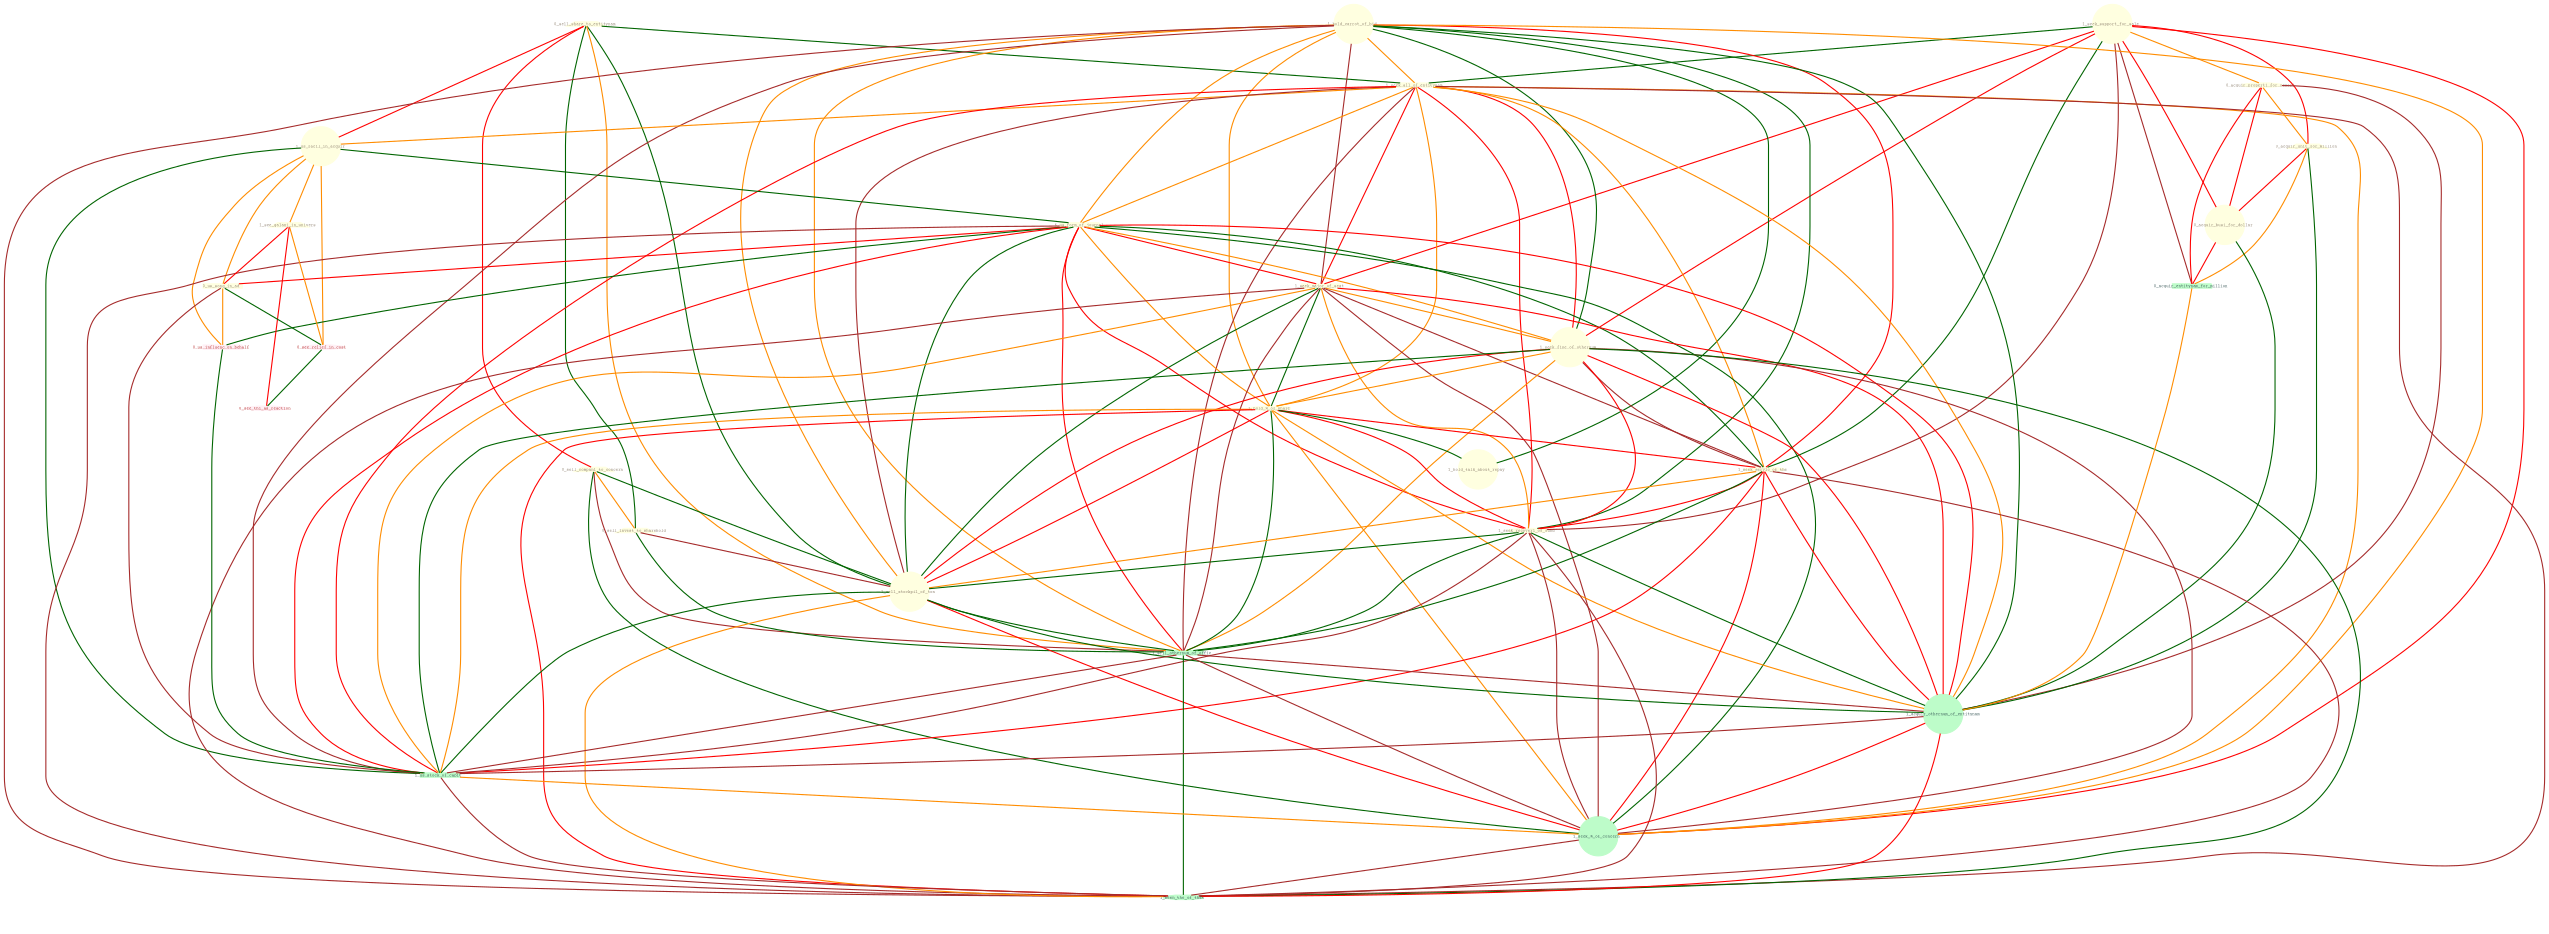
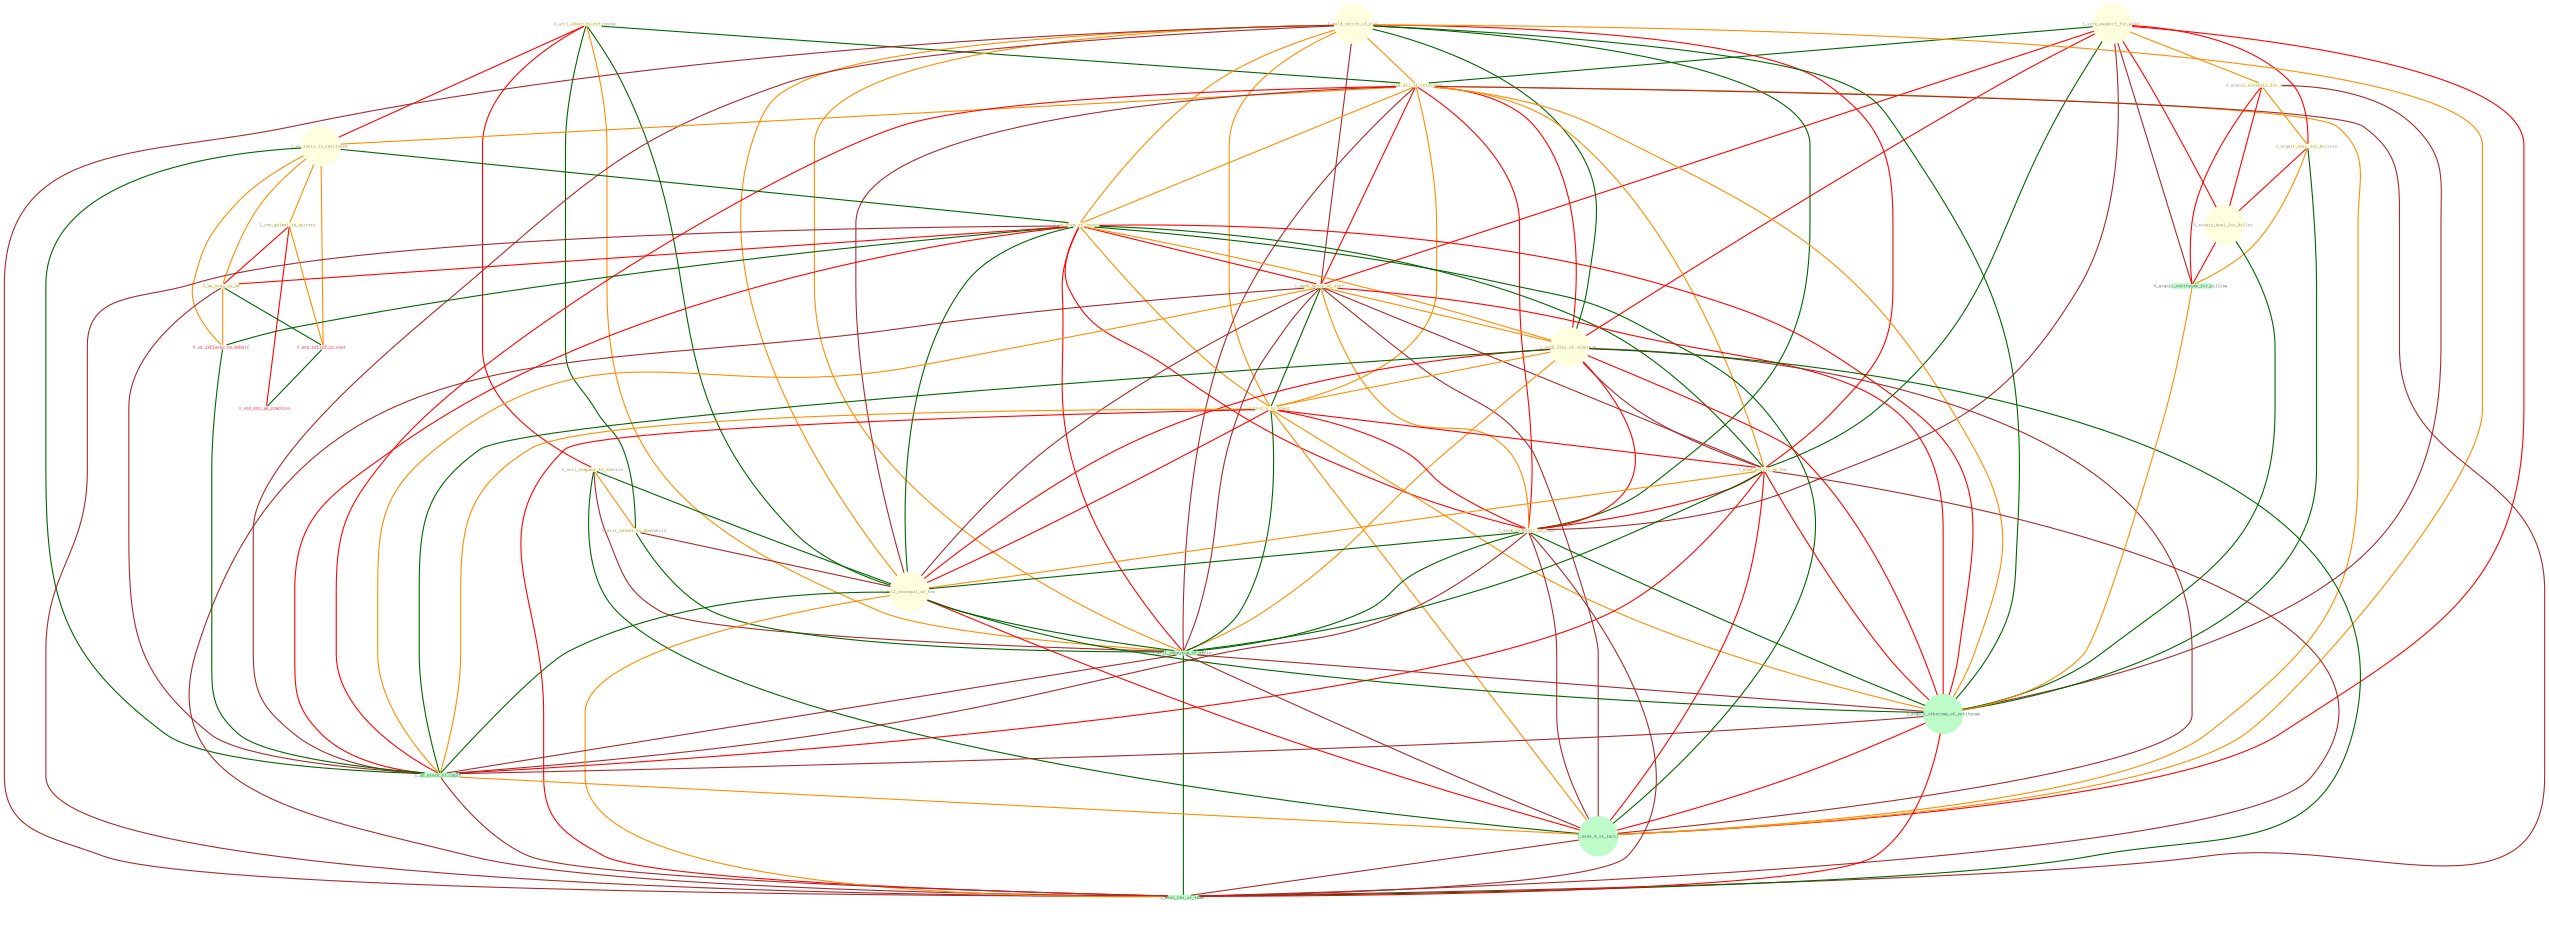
  graph {
    fontname="Courier Prime"
    node [color="#ffffe0" fixedsize=true fontcolor="#8b7d6b" fontname="Courier Prime" fontsize=4 shape=circle style=filled]
    edge [color=red fontname="Courier Prime" w=1]
    "0_sell_share_to_entitynam " [height=.06 shape=trapezium width=.5]
    "1_seek_support_for_sale " [height=.06 width=.5]
    "1_hold_carrot_of_bid " [height=.06 width=.5]
    "1_seek_all_of_entitynam " [height=.06 shape=note width=.5]
-   "1_us_facil_in_entitynam " [height=.06 width=.5 label="1_us_facil_in_acquir"]
-   "1_us_form_of_journal " [height=.06 shape=note width=.5 label="6_us_form_of_journal"]
+   "1_us_facil_in_entitynam " [height=.06 width=.5]
+   "1_us_form_of_journal " [height=.06 shape=note width=.5]
    "0_sell_compani_to_concern " [height=.06 shape=trapezium width=.5]
    "1_see_galaxi_in_univers " [height=.06 shape=trapezium width=.5]
    "0_acquir_properti_for_resort " [height=.06 shape=octagon width=.5]
    "0_us_song_in_ad " [height=.06 shape=note width=.5]
    "1_seek_major_of_seat " [height=.06 shape=note width=.5]
    "0_sell_invest_to_sharehold " [height=.06 shape=trapezium width=.5]
    "0_acquir_unit_for_million " [height=.06 shape=trapezium width=.5]
    "0_acquir_busi_for_dollar " [height=.06 width=.5]
    "1_seek_fine_of_othernum " [height=.06 width=.5]
    "1_hold_%_of_share " [height=.06 shape=octagon width=.5]
    "1_seek_servic_of_the " [height=.06 shape=octagon width=.5]
    "1_seek_recoveri_of_fund " [height=.06 shape=octagon width=.5]
-   "1_hold_talk_about_repay " [height=.06 width=.5]
    "1_sell_stockpil_of_ton " [height=.06 width=.5]
    "0_us_influenc_on_behalf " [color="#fff0f5" fontcolor="#b22222" height=.06 shape=note width=.5]
    "0_see_relief_in_cost " [color="#fff0f5" fontcolor="#b22222" height=.06 shape=octagon width=.5]
    "0_see_thi_as_reaction " [color="#fff0f5" fontcolor="#b22222" height=.06 shape=octagon width=.5]
    "1_sell_othernum_of_offic " [color="#BDFCC9" fontcolor="#2f4f4f" height=.06 shape=note width=.5]
    "0_acquir_entitynam_for_million " [color="#BDFCC9" fontcolor="#2f4f4f" height=.06 shape=note width=.5]
-   "1_seek_%_of_concern " [color="#BDFCC9" fontcolor="#2f4f4f" height=.06 width=.5]
+   "1_seek_%_of_concern " [color="#BDFCC9" fontcolor="#2f4f4f" height=.06 width=.5 label="1_seek_%_of_facil"]
    n27 [color="#BDFCC9" fontcolor="#2f4f4f" height=.06 label="1_acquir_othernum_of_entitynam" width=.5]
    "1_us_stock_of_capit " [color="#BDFCC9" fontcolor="#2f4f4f" height=.06 shape=note width=.5]
    "1_seen_the_of_that " [color="#BDFCC9" fontcolor="#2f4f4f" height=.06 shape=octagon width=.5]
    subgraph sub_1 {
      "0_sell_share_to_entitynam "
      "1_seek_support_for_sale "
      "1_hold_carrot_of_bid "
      "1_seek_all_of_entitynam "
      "1_us_facil_in_entitynam "
      "1_us_form_of_journal "
      "0_sell_compani_to_concern "
      "1_see_galaxi_in_univers "
      "0_acquir_properti_for_resort "
      "0_us_song_in_ad "
      "1_seek_major_of_seat "
      "0_sell_invest_to_sharehold "
      "0_acquir_unit_for_million "
      "0_acquir_busi_for_dollar "
      "1_seek_fine_of_othernum "
      "1_hold_%_of_share "
      "1_seek_servic_of_the "
      "1_seek_recoveri_of_fund "
-     "1_hold_talk_about_repay "
      "1_sell_stockpil_of_ton "
    }
    subgraph sub_2 {
      "0_us_influenc_on_behalf "
      "0_see_relief_in_cost "
      "0_see_thi_as_reaction "
    }
    "0_sell_share_to_entitynam " -- "1_seek_all_of_entitynam " [color=darkgreen]
    "0_sell_share_to_entitynam " -- "1_us_facil_in_entitynam "
    "0_sell_share_to_entitynam " -- "0_sell_compani_to_concern " [w=2]
    "0_sell_share_to_entitynam " -- "0_sell_invest_to_sharehold " [color=darkgreen w=2]
    "0_sell_share_to_entitynam " -- "1_sell_stockpil_of_ton " [color=darkgreen]
    "0_sell_share_to_entitynam " -- "1_sell_othernum_of_offic " [color=darkorange]
    "1_seek_support_for_sale " -- "1_seek_all_of_entitynam " [color=darkgreen]
    "1_seek_support_for_sale " -- "0_acquir_properti_for_resort " [color=darkorange]
    "1_seek_support_for_sale " -- "1_seek_major_of_seat "
    "1_seek_support_for_sale " -- "0_acquir_unit_for_million "
    "1_seek_support_for_sale " -- "0_acquir_busi_for_dollar "
    "1_seek_support_for_sale " -- "1_seek_fine_of_othernum "
    "1_seek_support_for_sale " -- "1_seek_servic_of_the " [color=darkgreen]
    "1_seek_support_for_sale " -- "1_seek_recoveri_of_fund " [color=brown]
    "1_seek_support_for_sale " -- "0_acquir_entitynam_for_million " [color=brown]
    "1_seek_support_for_sale " -- "1_seek_%_of_concern "
    "1_hold_carrot_of_bid " -- "1_seek_all_of_entitynam " [color=darkorange]
    "1_hold_carrot_of_bid " -- "1_us_form_of_journal " [color=darkorange]
    "1_hold_carrot_of_bid " -- "1_seek_major_of_seat " [color=brown]
    "1_hold_carrot_of_bid " -- "1_seek_fine_of_othernum " [color=darkgreen]
    "1_hold_carrot_of_bid " -- "1_hold_%_of_share " [color=darkorange w=2]
    "1_hold_carrot_of_bid " -- "1_seek_servic_of_the "
    "1_hold_carrot_of_bid " -- "1_seek_recoveri_of_fund " [color=darkgreen]
-   "1_hold_carrot_of_bid " -- "1_hold_talk_about_repay " [color=darkgreen]
    "1_hold_carrot_of_bid " -- "1_sell_stockpil_of_ton " [color=darkorange]
    "1_hold_carrot_of_bid " -- "1_sell_othernum_of_offic " [color=darkorange]
    "1_hold_carrot_of_bid " -- "1_seek_%_of_concern " [color=darkorange]
    "1_hold_carrot_of_bid " -- n27 [color=darkgreen]
    "1_hold_carrot_of_bid " -- "1_us_stock_of_capit " [color=brown]
    "1_hold_carrot_of_bid " -- "1_seen_the_of_that " [color=brown]
    "1_seek_all_of_entitynam " -- "1_us_facil_in_entitynam " [color=darkorange]
    "1_seek_all_of_entitynam " -- "1_us_form_of_journal " [color=darkorange]
    "1_seek_all_of_entitynam " -- "1_seek_major_of_seat " [w=2]
    "1_seek_all_of_entitynam " -- "1_seek_fine_of_othernum " [w=2]
    "1_seek_all_of_entitynam " -- "1_hold_%_of_share " [color=darkorange]
    "1_seek_all_of_entitynam " -- "1_seek_servic_of_the " [color=darkorange w=2]
    "1_seek_all_of_entitynam " -- "1_seek_recoveri_of_fund " [w=2]
    "1_seek_all_of_entitynam " -- "1_sell_stockpil_of_ton " [color=brown]
    "1_seek_all_of_entitynam " -- "1_sell_othernum_of_offic " [color=brown]
    "1_seek_all_of_entitynam " -- "1_seek_%_of_concern " [color=darkorange w=2]
    "1_seek_all_of_entitynam " -- n27 [color=darkorange]
    "1_seek_all_of_entitynam " -- "1_us_stock_of_capit "
    "1_seek_all_of_entitynam " -- "1_seen_the_of_that " [color=brown]
    "1_us_facil_in_entitynam " -- "1_us_form_of_journal " [color=darkgreen]
    "1_us_facil_in_entitynam " -- "1_see_galaxi_in_univers " [color=darkorange]
    "1_us_facil_in_entitynam " -- "0_us_song_in_ad " [color=darkorange w=2]
    "1_us_facil_in_entitynam " -- "0_us_influenc_on_behalf " [color=darkorange]
    "1_us_facil_in_entitynam " -- "0_see_relief_in_cost " [color=darkorange]
    "1_us_facil_in_entitynam " -- "1_us_stock_of_capit " [color=darkgreen]
    "1_us_form_of_journal " -- "0_us_song_in_ad "
    "1_us_form_of_journal " -- "1_seek_major_of_seat "
    "1_us_form_of_journal " -- "1_seek_fine_of_othernum " [color=darkorange]
    "1_us_form_of_journal " -- "1_hold_%_of_share " [color=darkorange]
    "1_us_form_of_journal " -- "1_seek_servic_of_the " [color=darkgreen]
    "1_us_form_of_journal " -- "1_seek_recoveri_of_fund "
    "1_us_form_of_journal " -- "1_sell_stockpil_of_ton " [color=darkgreen]
    "1_us_form_of_journal " -- "0_us_influenc_on_behalf " [color=darkgreen]
    "1_us_form_of_journal " -- "1_sell_othernum_of_offic "
    "1_us_form_of_journal " -- "1_seek_%_of_concern " [color=darkgreen]
    "1_us_form_of_journal " -- n27
    "1_us_form_of_journal " -- "1_us_stock_of_capit " [w=2]
    "1_us_form_of_journal " -- "1_seen_the_of_that " [color=brown]
    "0_sell_compani_to_concern " -- "0_sell_invest_to_sharehold " [color=darkorange w=2]
    "0_sell_compani_to_concern " -- "1_sell_stockpil_of_ton " [color=darkgreen]
    "0_sell_compani_to_concern " -- "1_sell_othernum_of_offic " [color=brown]
    "0_sell_compani_to_concern " -- "1_seek_%_of_concern " [color=darkgreen]
    "1_see_galaxi_in_univers " -- "0_us_song_in_ad "
    "1_see_galaxi_in_univers " -- "0_see_relief_in_cost " [color=darkorange w=2]
    "1_see_galaxi_in_univers " -- "0_see_thi_as_reaction "
    "0_acquir_properti_for_resort " -- "0_acquir_unit_for_million " [color=darkorange w=2]
    "0_acquir_properti_for_resort " -- "0_acquir_busi_for_dollar " [w=2]
    "0_acquir_properti_for_resort " -- "0_acquir_entitynam_for_million " [w=2]
    "0_acquir_properti_for_resort " -- n27 [color=brown]
    "0_us_song_in_ad " -- "0_us_influenc_on_behalf " [color=darkorange]
    "0_us_song_in_ad " -- "0_see_relief_in_cost " [color=darkgreen]
    "0_us_song_in_ad " -- "1_us_stock_of_capit " [color=brown]
    "1_seek_major_of_seat " -- "1_seek_fine_of_othernum " [color=darkorange w=2]
    "1_seek_major_of_seat " -- "1_hold_%_of_share " [color=darkgreen]
    "1_seek_major_of_seat " -- "1_seek_servic_of_the " [color=brown w=2]
    "1_seek_major_of_seat " -- "1_seek_recoveri_of_fund " [color=darkorange w=2]
-   "1_seek_major_of_seat " -- "1_sell_stockpil_of_ton " [color=darkgreen]
+   "1_seek_major_of_seat " -- "1_sell_stockpil_of_ton " [color=brown]
    "1_seek_major_of_seat " -- "1_sell_othernum_of_offic " [color=brown]
    "1_seek_major_of_seat " -- "1_seek_%_of_concern " [color=brown w=2]
    "1_seek_major_of_seat " -- n27
    "1_seek_major_of_seat " -- "1_us_stock_of_capit " [color=darkorange]
    "1_seek_major_of_seat " -- "1_seen_the_of_that " [color=brown]
    "0_sell_invest_to_sharehold " -- "1_sell_stockpil_of_ton " [color=brown]
    "0_sell_invest_to_sharehold " -- "1_sell_othernum_of_offic " [color=darkgreen]
    "0_acquir_unit_for_million " -- "0_acquir_busi_for_dollar " [w=2]
    "0_acquir_unit_for_million " -- "0_acquir_entitynam_for_million " [color=darkorange w=3]
    "0_acquir_unit_for_million " -- n27 [color=darkgreen]
    "0_acquir_busi_for_dollar " -- "0_acquir_entitynam_for_million " [w=2]
    "0_acquir_busi_for_dollar " -- n27 [color=darkgreen]
    "1_seek_fine_of_othernum " -- "1_hold_%_of_share " [color=darkorange]
    "1_seek_fine_of_othernum " -- "1_seek_servic_of_the " [color=brown w=2]
    "1_seek_fine_of_othernum " -- "1_seek_recoveri_of_fund " [w=2]
    "1_seek_fine_of_othernum " -- "1_sell_stockpil_of_ton "
    "1_seek_fine_of_othernum " -- "1_sell_othernum_of_offic " [color=darkorange]
    "1_seek_fine_of_othernum " -- "1_seek_%_of_concern " [color=brown w=2]
    "1_seek_fine_of_othernum " -- n27
    "1_seek_fine_of_othernum " -- "1_us_stock_of_capit " [color=darkgreen]
    "1_seek_fine_of_othernum " -- "1_seen_the_of_that " [color=darkgreen]
    "1_hold_%_of_share " -- "1_seek_servic_of_the "
    "1_hold_%_of_share " -- "1_seek_recoveri_of_fund "
-   "1_hold_%_of_share " -- "1_hold_talk_about_repay " [color=darkgreen]
    "1_hold_%_of_share " -- "1_sell_stockpil_of_ton "
    "1_hold_%_of_share " -- "1_sell_othernum_of_offic " [color=darkgreen]
    "1_hold_%_of_share " -- "1_seek_%_of_concern " [color=darkorange w=2]
    "1_hold_%_of_share " -- n27 [color=darkorange]
    "1_hold_%_of_share " -- "1_us_stock_of_capit " [color=darkorange]
    "1_hold_%_of_share " -- "1_seen_the_of_that "
    "1_seek_servic_of_the " -- "1_seek_recoveri_of_fund " [w=2]
    "1_seek_servic_of_the " -- "1_sell_stockpil_of_ton " [color=darkorange]
    "1_seek_servic_of_the " -- "1_sell_othernum_of_offic " [color=darkgreen]
    "1_seek_servic_of_the " -- "1_seek_%_of_concern " [w=2]
    "1_seek_servic_of_the " -- n27
    "1_seek_servic_of_the " -- "1_us_stock_of_capit "
    "1_seek_servic_of_the " -- "1_seen_the_of_that " [color=brown]
    "1_seek_recoveri_of_fund " -- "1_sell_stockpil_of_ton " [color=darkgreen]
    "1_seek_recoveri_of_fund " -- "1_sell_othernum_of_offic " [color=darkgreen]
    "1_seek_recoveri_of_fund " -- "1_seek_%_of_concern " [color=brown w=2]
    "1_seek_recoveri_of_fund " -- n27 [color=darkgreen]
    "1_seek_recoveri_of_fund " -- "1_us_stock_of_capit " [color=brown]
    "1_seek_recoveri_of_fund " -- "1_seen_the_of_that " [color=brown]
    "1_sell_stockpil_of_ton " -- "1_sell_othernum_of_offic " [color=darkgreen w=2]
    "1_sell_stockpil_of_ton " -- "1_seek_%_of_concern "
    "1_sell_stockpil_of_ton " -- n27 [color=darkgreen]
    "1_sell_stockpil_of_ton " -- "1_us_stock_of_capit " [color=darkgreen]
    "1_sell_stockpil_of_ton " -- "1_seen_the_of_that " [color=darkorange]
    "0_us_influenc_on_behalf " -- "1_us_stock_of_capit " [color=darkgreen]
    "0_see_relief_in_cost " -- "0_see_thi_as_reaction " [color=darkgreen]
    "1_sell_othernum_of_offic " -- "1_seek_%_of_concern " [color=brown]
    "1_sell_othernum_of_offic " -- n27 [color=brown w=2]
    "1_sell_othernum_of_offic " -- "1_us_stock_of_capit " [color=brown]
    "1_sell_othernum_of_offic " -- "1_seen_the_of_that " [color=darkgreen]
    "0_acquir_entitynam_for_million " -- n27 [color=darkorange]
    "1_seek_%_of_concern " -- "1_seen_the_of_that " [color=brown]
    n27 -- "1_seek_%_of_concern "
    n27 -- "1_us_stock_of_capit " [color=brown]
    n27 -- "1_seen_the_of_that "
    "1_us_stock_of_capit " -- "1_seek_%_of_concern " [color=darkorange]
    "1_us_stock_of_capit " -- "1_seen_the_of_that " [color=brown]
  }
